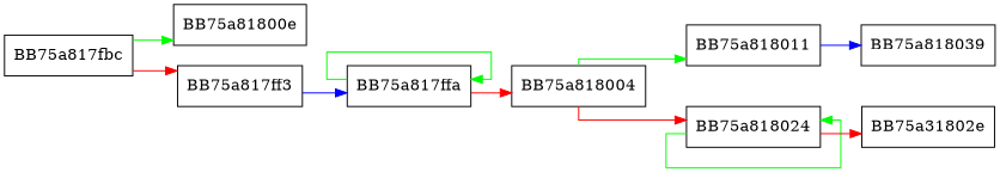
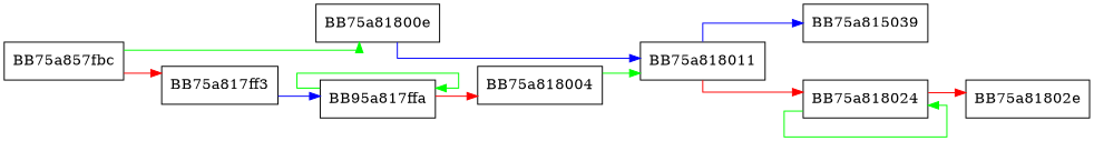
  digraph {
    rankdir=LR
    splines=ortho
    node [shape=box]
    edge [color=green]
-   BB75a817fbc
+   BB75a817fbc [label=BB75a857fbc]
    BB75a81800e
    n3 [label=BB75a817ff3]
    BB75a818011
-   BB75a817ffa
-   BB75a818039
+   BB75a817ffa [label=BB95a817ffa]
+   BB75a818039 [label=BB75a815039]
    BB75a818024
    BB75a818004
-   BB75a81802e [label=BB75a31802e]
+   BB75a81802e
    BB75a817fbc -> BB75a81800e
    BB75a817fbc -> n3 [color=red]
+   BB75a81800e -> BB75a818011 [color=blue]
    n3 -> BB75a817ffa [color=blue]
    BB75a818011 -> BB75a818039 [color=blue]
-   BB75a818004 -> BB75a818024 [color=red]
+   BB75a818011 -> BB75a818024 [color=red]
    BB75a817ffa -> BB75a817ffa
    BB75a817ffa -> BB75a818004 [color=red]
    BB75a818024 -> BB75a818024
    BB75a818024 -> BB75a81802e [color=red]
    BB75a818004 -> BB75a818011
  }
